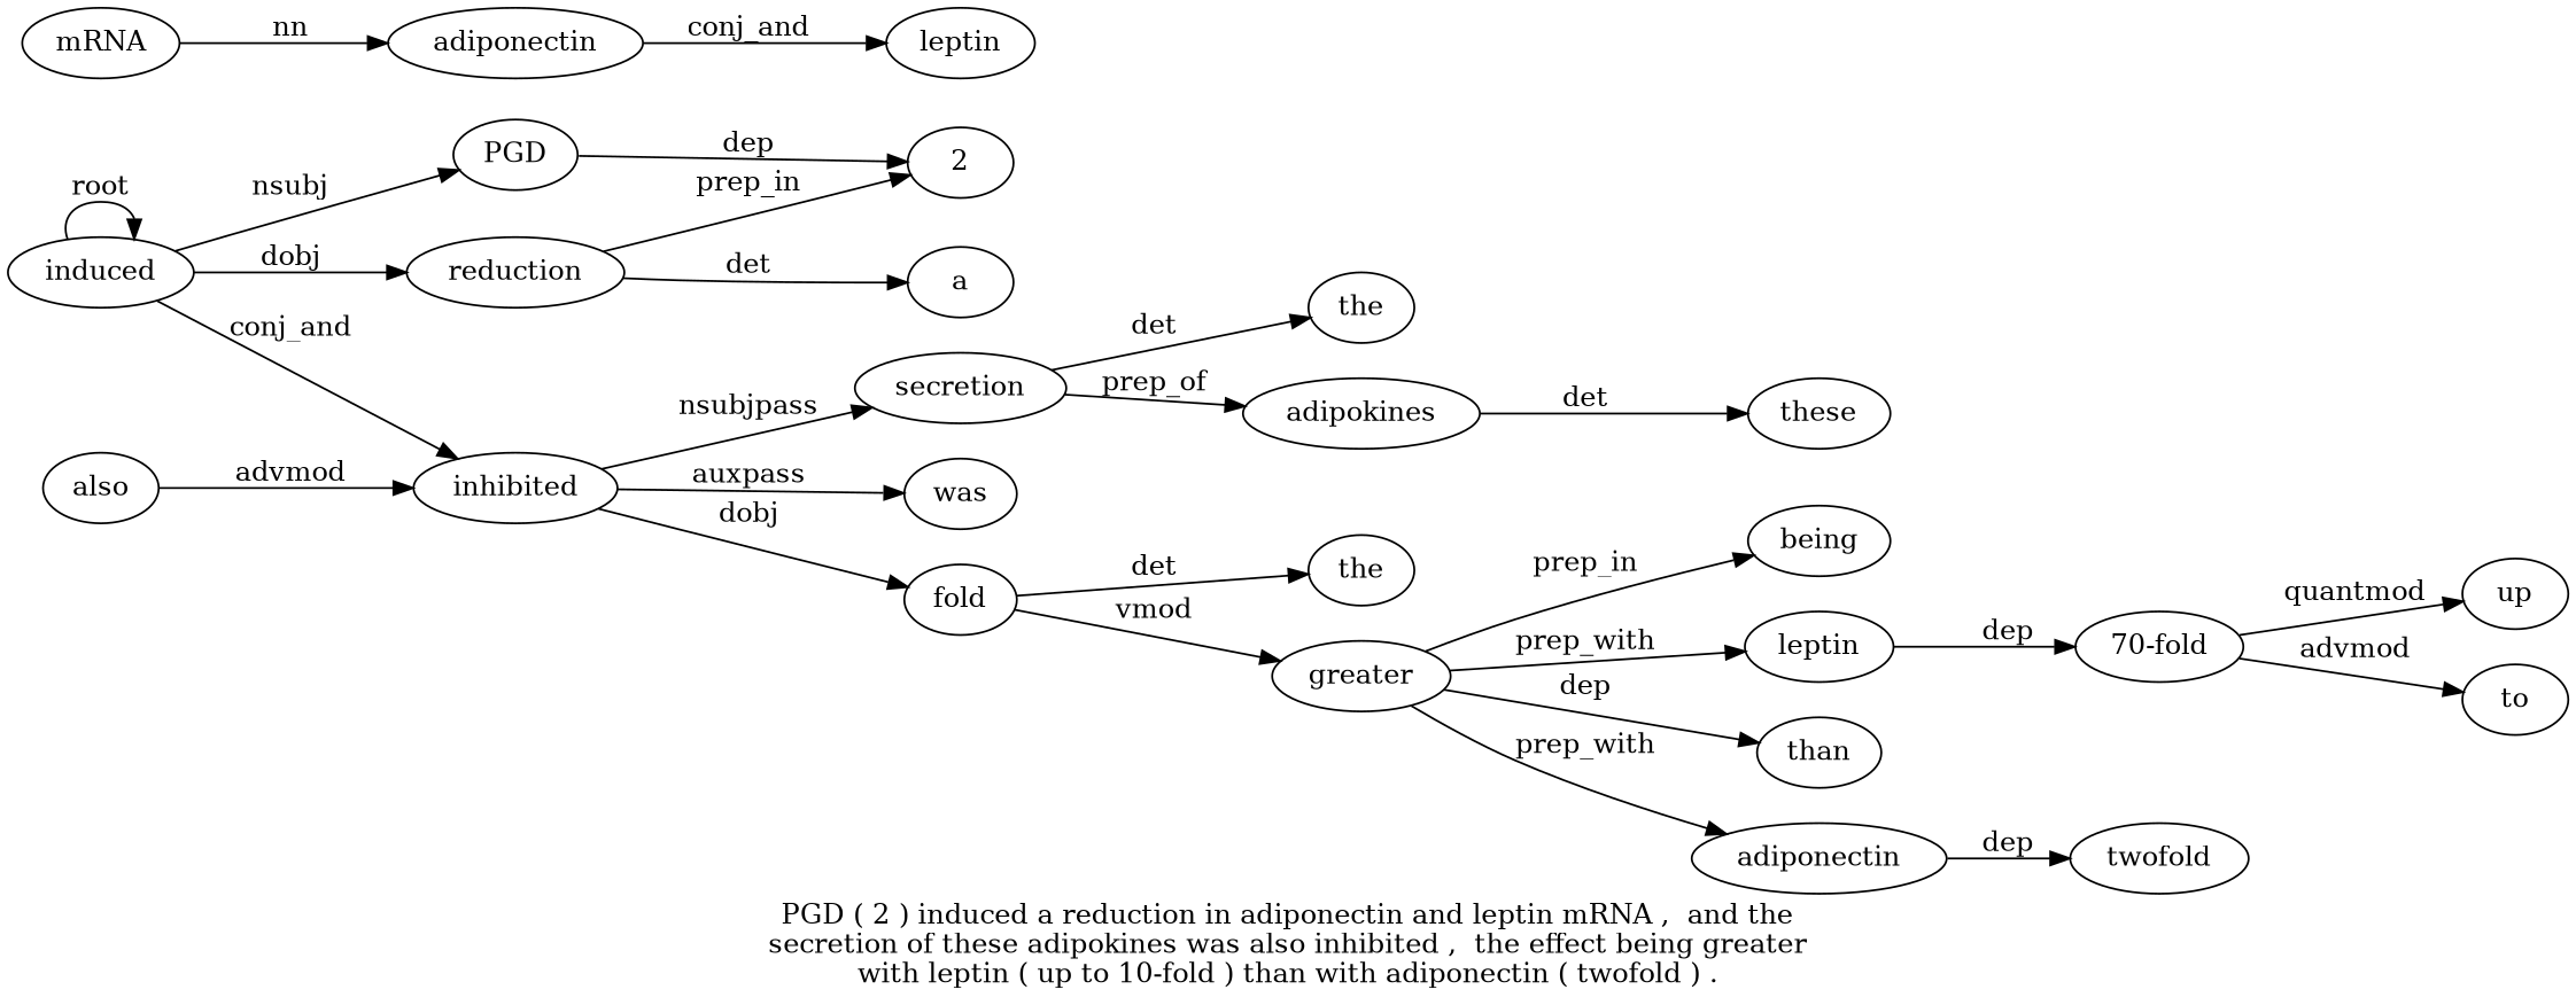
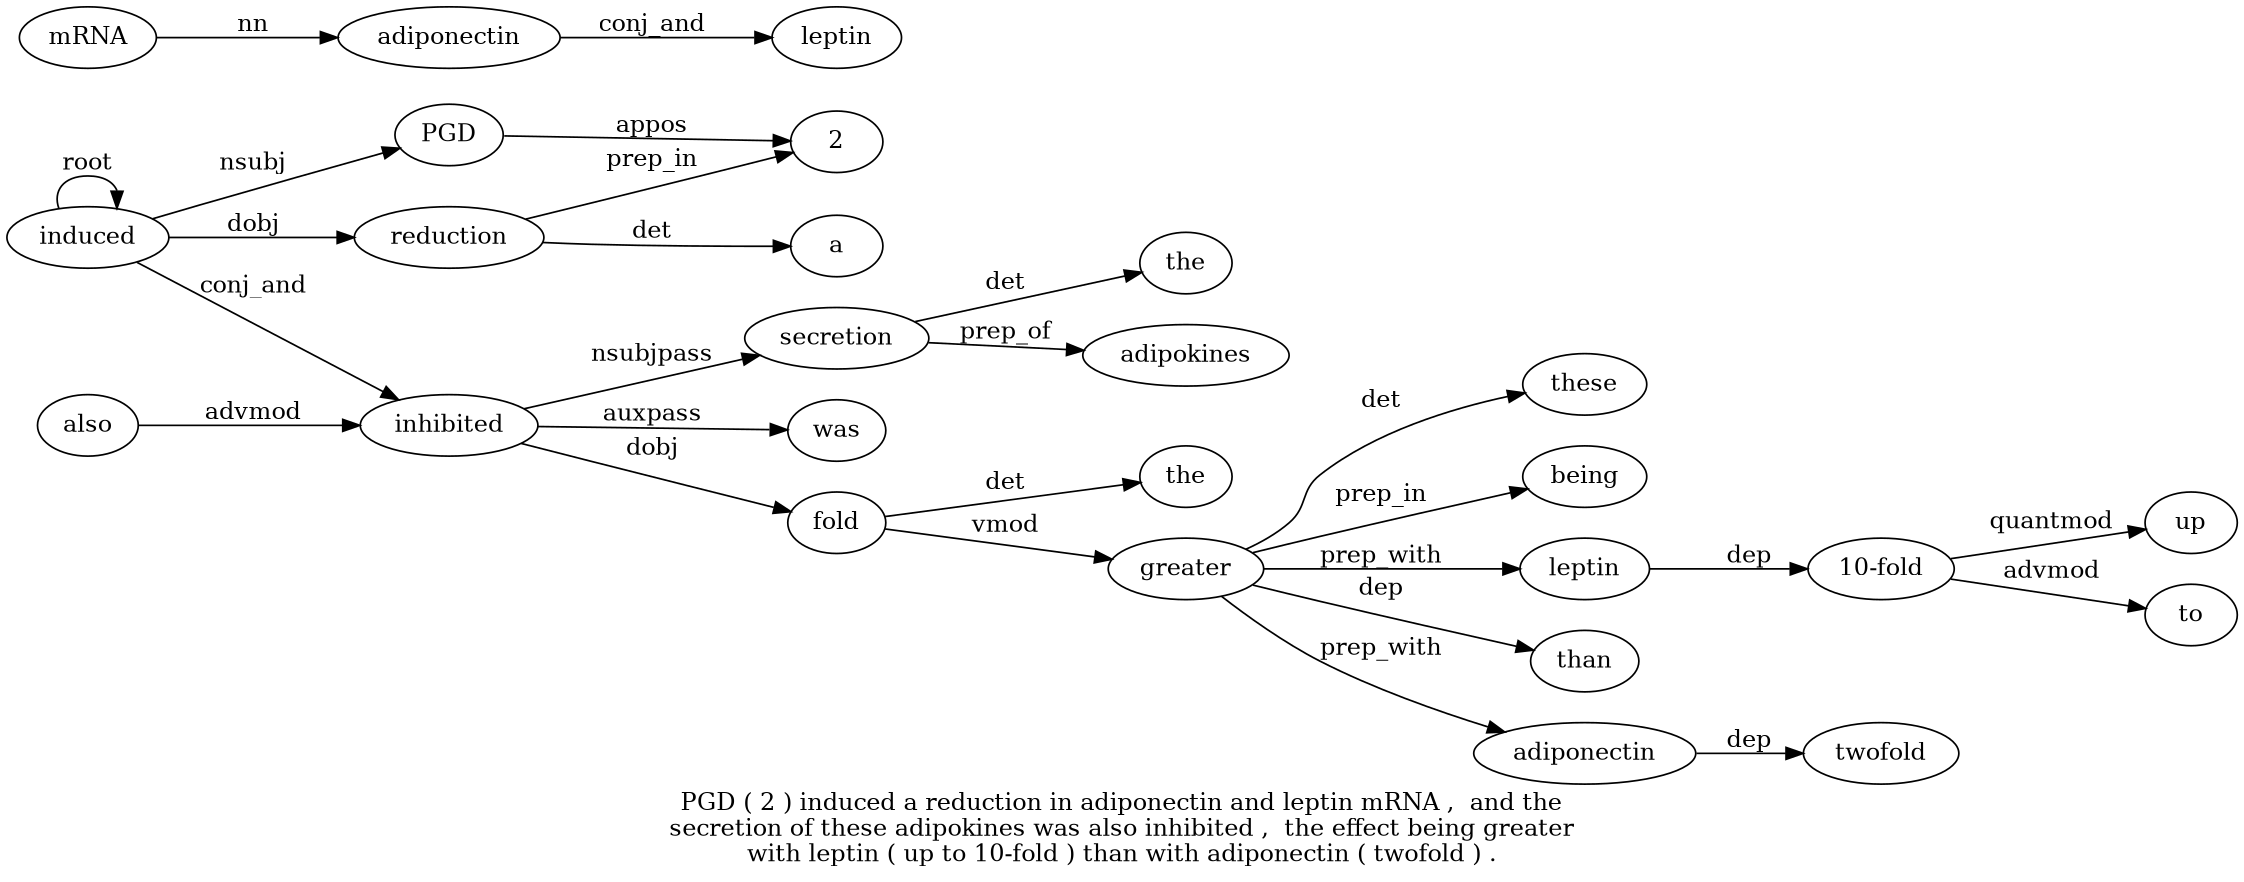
  digraph {
    label="PGD ( 2 ) induced a reduction in adiponectin and leptin mRNA ,  and the\nsecretion of these adipokines was also inhibited ,  the effect being greater\nwith leptin ( up to 10-fold ) than with adiponectin ( twofold ) ."
    rankdir=LR
    node [fillcolor=white style=filled]
    n1 [label=induced]
    n2 [label=PGD]
    n3 [label=reduction]
    n4 [label=inhibited]
    n5 [label=2]
    n6 [label=a]
    n7 [label=secretion]
    n8 [label=was]
    n9 [label=fold]
    n10 [label=mRNA]
    n11 [label=adiponectin]
    n12 [label=leptin]
    n13 [label=the]
    n14 [label=adipokines]
    n15 [label=these]
    n16 [label=also]
    n17 [label=the]
    n18 [label=greater]
    n19 [label=being]
    n20 [label=leptin]
    n21 [label=than]
    n22 [label=adiponectin]
-   n23 [label="70-fold"]
+   n23 [label="10-fold"]
    n24 [label=twofold]
    n25 [label=up]
    n26 [label=to]
    n1 -> n1 [label=root]
    n1 -> n2 [label=nsubj]
    n1 -> n3 [label=dobj]
    n1 -> n4 [label=conj_and]
-   n2 -> n5 [label=dep]
+   n2 -> n5 [label=appos]
    n3 -> n5 [label=prep_in]
    n3 -> n6 [label=det]
    n4 -> n7 [label=nsubjpass]
    n4 -> n8 [label=auxpass]
    n4 -> n9 [label=dobj]
    n7 -> n13 [label=det]
    n7 -> n14 [label=prep_of]
    n9 -> n17 [label=det]
    n9 -> n18 [label=vmod]
    n10 -> n11 [label=nn]
    n11 -> n12 [label=conj_and]
-   n14 -> n15 [label=det]
+   n18 -> n15 [label=det]
    n16 -> n4 [label=advmod]
    n18 -> n19 [label=prep_in]
    n18 -> n20 [label=prep_with]
    n18 -> n21 [label=dep]
    n18 -> n22 [label=prep_with]
    n20 -> n23 [label=dep]
    n22 -> n24 [label=dep]
    n23 -> n25 [label=quantmod]
    n23 -> n26 [label=advmod]
  }
